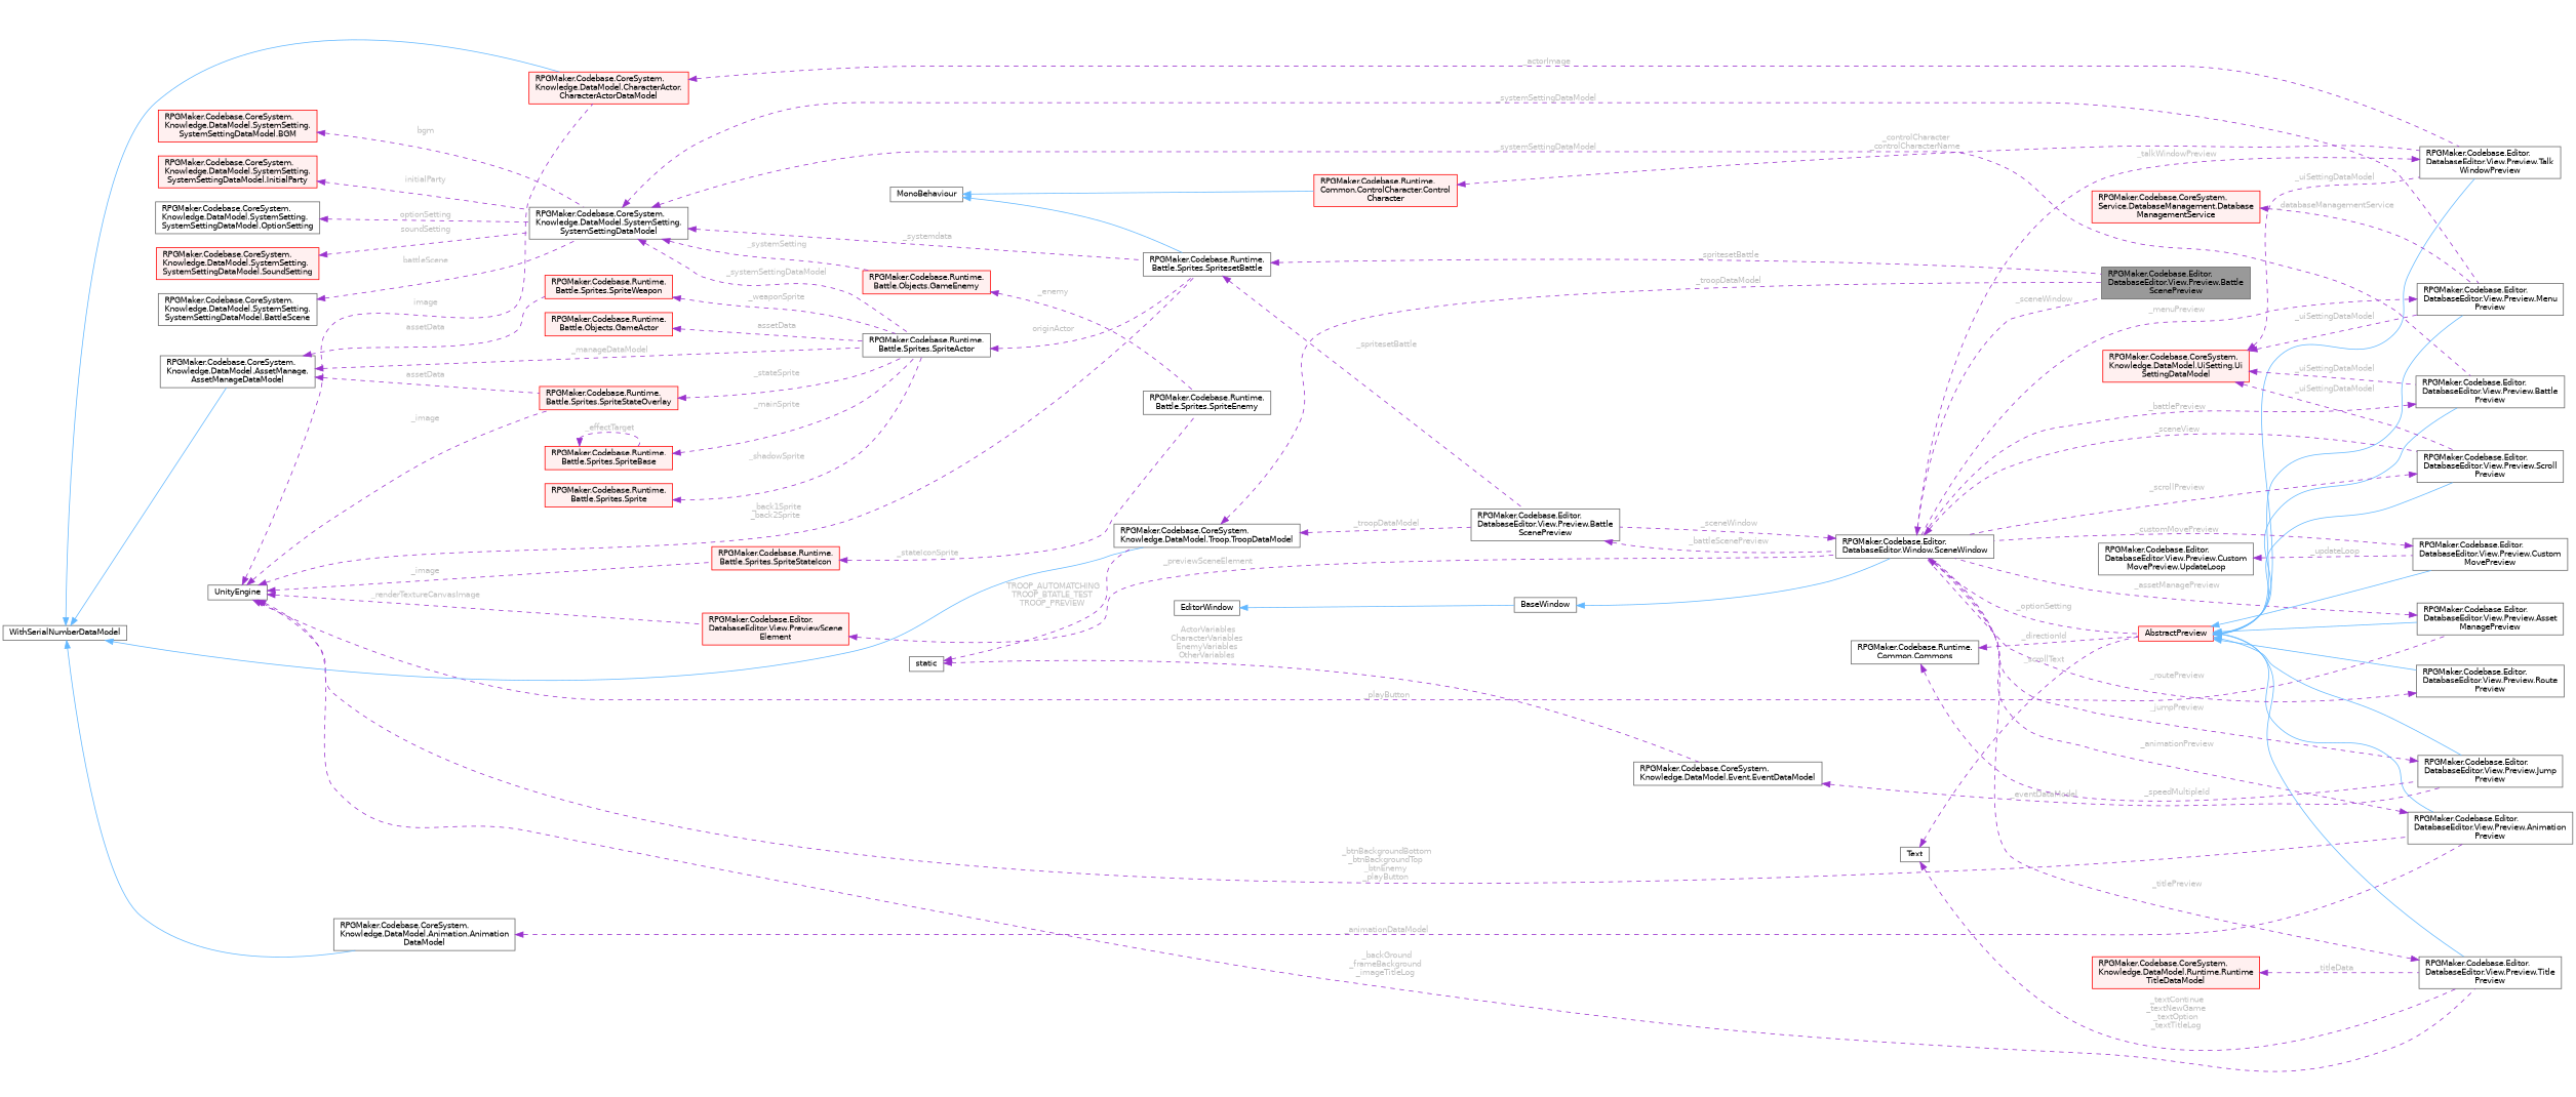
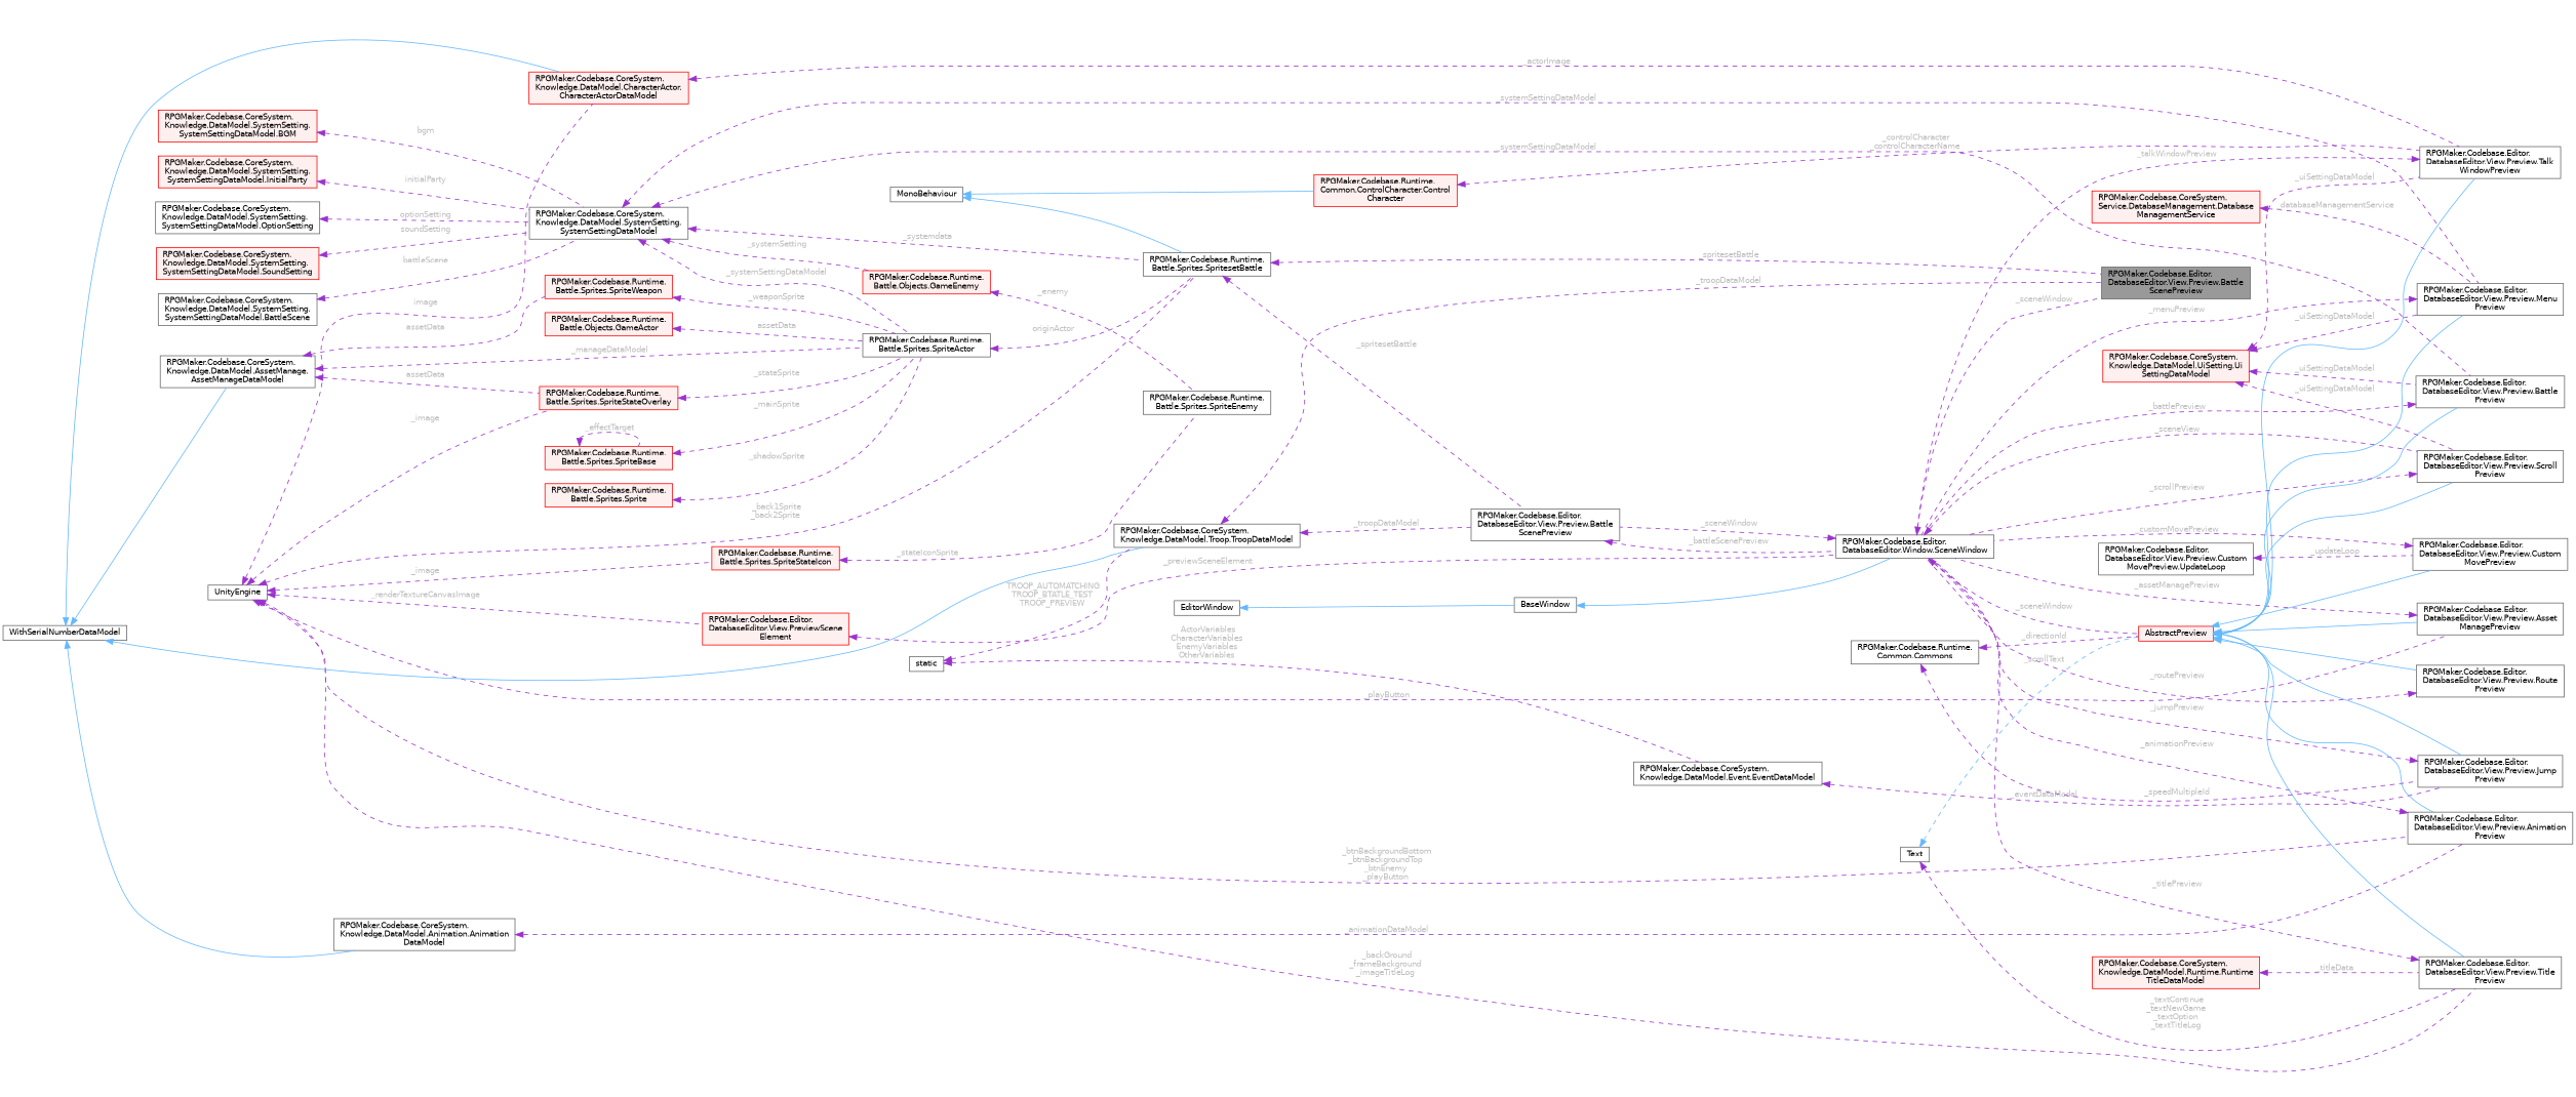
  digraph {
    rankdir=LR
    node [color=gray40 fillcolor=white fontname=Helvetica fontsize=10 shape=box style=filled]
    edge [color=darkorchid3 dir=back fontcolor=grey fontname=Helvetica fontsize=10 labelfontname=Helvetica labelfontsize=10 style=dashed]
    n1 [fillcolor=grey60 fontcolor=black height=0.2 label="RPGMaker.Codebase.Editor.\lDatabaseEditor.View.Preview.Battle\lScenePreview" width=0.4]
    n2 [height=0.2 label="RPGMaker.Codebase.Runtime.\lBattle.Sprites.SpritesetBattle" width=0.4]
    n3 [height=0.2 label="RPGMaker.Codebase.Editor.\lDatabaseEditor.View.Preview.Battle\lScenePreview" width=0.4]
    n4 [height=0.2 label="RPGMaker.Codebase.Editor.\lDatabaseEditor.Window.SceneWindow" width=0.4]
    n5 [height=0.2 label=MonoBehaviour width=0.4]
    n6 [color=red fillcolor="#FFF0F0" height=0.2 label="RPGMaker.Codebase.Runtime.\lCommon.ControlCharacter.Control\lCharacter" width=0.4]
    n7 [color=red fillcolor="#FFF0F0" height=0.2 label="RPGMaker.Codebase.Runtime.\lBattle.Sprites.Sprite" width=0.4]
    n8 [height=0.2 label="RPGMaker.Codebase.Runtime.\lBattle.Sprites.SpriteActor" width=0.4]
    n9 [height=0.2 label="RPGMaker.Codebase.Editor.\lDatabaseEditor.View.Preview.Talk\lWindowPreview" width=0.4]
    n10 [height=0.2 label=UnityEngine width=0.4]
    n11 [color=red fillcolor="#FFF0F0" height=0.2 label="RPGMaker.Codebase.Runtime.\lBattle.Sprites.SpriteStateOverlay" width=0.4]
    n12 [color=red fillcolor="#FFF0F0" height=0.2 label="RPGMaker.Codebase.Runtime.\lBattle.Sprites.SpriteStateIcon" width=0.4]
    n13 [height=0.2 label="RPGMaker.Codebase.Editor.\lDatabaseEditor.View.Preview.Title\lPreview" width=0.4]
    n14 [height=0.2 label="RPGMaker.Codebase.Editor.\lDatabaseEditor.View.Preview.Asset\lManagePreview" width=0.4]
    n15 [color=red fillcolor="#FFF0F0" height=0.2 label="RPGMaker.Codebase.CoreSystem.\lKnowledge.DataModel.CharacterActor.\lCharacterActorDataModel" width=0.4]
    n16 [height=0.2 label="RPGMaker.Codebase.Editor.\lDatabaseEditor.View.Preview.Animation\lPreview" width=0.4]
    n17 [color=red fillcolor="#FFF0F0" height=0.2 label="RPGMaker.Codebase.Editor.\lDatabaseEditor.View.PreviewScene\lElement" width=0.4]
    n18 [height=0.2 label="RPGMaker.Codebase.Runtime.\lBattle.Sprites.SpriteEnemy" width=0.4]
    n19 [height=0.2 label="RPGMaker.Codebase.CoreSystem.\lKnowledge.DataModel.SystemSetting.\lSystemSettingDataModel" width=0.4]
    n20 [color=red fillcolor="#FFF0F0" height=0.2 label="RPGMaker.Codebase.Runtime.\lBattle.Objects.GameEnemy" width=0.4]
    n21 [height=0.2 label="RPGMaker.Codebase.Editor.\lDatabaseEditor.View.Preview.Menu\lPreview" width=0.4]
    n22 [height=0.2 label="RPGMaker.Codebase.Editor.\lDatabaseEditor.View.Preview.Battle\lPreview" width=0.4]
    n23 [height=0.2 label="RPGMaker.Codebase.CoreSystem.\lKnowledge.DataModel.SystemSetting.\lSystemSettingDataModel.BattleScene" width=0.4]
    n24 [color=red fillcolor="#FFF0F0" height=0.2 label="RPGMaker.Codebase.CoreSystem.\lKnowledge.DataModel.SystemSetting.\lSystemSettingDataModel.BGM" width=0.4]
    n25 [color=red fillcolor="#FFF0F0" height=0.2 label="RPGMaker.Codebase.CoreSystem.\lKnowledge.DataModel.SystemSetting.\lSystemSettingDataModel.InitialParty" width=0.4]
    n26 [height=0.2 label="RPGMaker.Codebase.CoreSystem.\lKnowledge.DataModel.SystemSetting.\lSystemSettingDataModel.OptionSetting" width=0.4]
    n27 [color=red fillcolor="#FFF0F0" height=0.2 label="RPGMaker.Codebase.CoreSystem.\lKnowledge.DataModel.SystemSetting.\lSystemSettingDataModel.SoundSetting" width=0.4]
    n28 [color=red fillcolor="#FFF0F0" height=0.2 label="RPGMaker.Codebase.Runtime.\lBattle.Objects.GameActor" width=0.4]
    n29 [color=red fillcolor="#FFF0F0" height=0.2 label="RPGMaker.Codebase.Runtime.\lBattle.Sprites.SpriteBase" width=0.4]
    n30 [height=0.2 label="RPGMaker.Codebase.CoreSystem.\lKnowledge.DataModel.AssetManage.\lAssetManageDataModel" width=0.4]
    n31 [color=red fillcolor="#FFF0F0" height=0.2 label="RPGMaker.Codebase.Runtime.\lBattle.Sprites.SpriteWeapon" width=0.4]
    n32 [height=0.2 label=WithSerialNumberDataModel width=0.4]
    n33 [height=0.2 label="RPGMaker.Codebase.CoreSystem.\lKnowledge.DataModel.Troop.TroopDataModel" width=0.4]
    n34 [height=0.2 label="RPGMaker.Codebase.CoreSystem.\lKnowledge.DataModel.Animation.Animation\lDataModel" width=0.4]
    n35 [height=0.2 label=static width=0.4]
    n36 [height=0.2 label="RPGMaker.Codebase.CoreSystem.\lKnowledge.DataModel.Event.EventDataModel" width=0.4]
    n37 [height=0.2 label="RPGMaker.Codebase.Editor.\lDatabaseEditor.View.Preview.Jump\lPreview" width=0.4]
    n38 [color=red fillcolor="#FFF0F0" height=0.2 label=AbstractPreview width=0.4]
    n39 [height=0.2 label="RPGMaker.Codebase.Editor.\lDatabaseEditor.View.Preview.Scroll\lPreview" width=0.4]
    n40 [height=0.2 label="RPGMaker.Codebase.Editor.\lDatabaseEditor.View.Preview.Route\lPreview" width=0.4]
    n41 [height=0.2 label="RPGMaker.Codebase.Editor.\lDatabaseEditor.View.Preview.Custom\lMovePreview" width=0.4]
    n42 [height=0.2 label=BaseWindow width=0.4]
    n43 [height=0.2 label=EditorWindow width=0.4]
    n44 [height=0.2 label=Text width=0.4]
    n45 [height=0.2 label="RPGMaker.Codebase.Runtime.\lCommon.Commons" width=0.4]
    n46 [color=red fillcolor="#FFF0F0" height=0.2 label="RPGMaker.Codebase.CoreSystem.\lKnowledge.DataModel.Runtime.Runtime\lTitleDataModel" width=0.4]
    n47 [color=red fillcolor="#FFF0F0" height=0.2 label="RPGMaker.Codebase.CoreSystem.\lService.DatabaseManagement.Database\lManagementService" width=0.4]
    n48 [color=red fillcolor="#FFF0F0" height=0.2 label="RPGMaker.Codebase.CoreSystem.\lKnowledge.DataModel.UiSetting.Ui\lSettingDataModel" width=0.4]
    n49 [height=0.2 label="RPGMaker.Codebase.Editor.\lDatabaseEditor.View.Preview.Custom\lMovePreview.UpdateLoop" width=0.4]
    n2 -> n1 [label=" _spritesetBattle"]
    n2 -> n3 [label=" _spritesetBattle"]
    n3 -> n4 [label=" _battleScenePreview"]
    n4 -> n1 [label=" _sceneWindow"]
    n4 -> n3 [label=" _sceneWindow"]
-   n4 -> n38 [label=" _optionSetting"]
+   n4 -> n38 [label=" _sceneWindow"]
    n4 -> n39 [label=" _sceneView"]
    n5 -> n2 [color=steelblue1 style=solid fontcolor=""]
    n5 -> n6 [color=steelblue1 style=solid fontcolor=""]
    n6 -> n9 [label=" _controlCharacter\n_controlCharacterName"]
    n7 -> n8 [label=" _shadowSprite"]
    n8 -> n2 [label=" originActor"]
    n9 -> n4 [label=" _talkWindowPreview"]
    n10 -> n2 [label=" _back1Sprite\n_back2Sprite"]
    n10 -> n11 [label=" _image"]
    n10 -> n12 [label=" _image"]
    n10 -> n13 [label=" _backGround\n_frameBackground\n_imageTitleLog"]
    n10 -> n14 [label=" _playButton"]
    n10 -> n15 [label=" image"]
    n10 -> n16 [label=" _btnBackgroundBottom\n_btnBackgroundTop\n_btnEnemy\n_playButton"]
    n10 -> n17 [label=" _renderTextureCanvasImage"]
    n11 -> n8 [label=" _stateSprite"]
    n12 -> n18 [label=" _stateIconSprite"]
    n13 -> n4 [label=" _titlePreview"]
    n14 -> n4 [label=" _assetManagePreview"]
    n15 -> n9 [label=" _actorImage"]
    n16 -> n4 [label=" _animationPreview"]
    n17 -> n4 [label=" _previewSceneElement"]
    n19 -> n2 [label=" _systemdata"]
    n19 -> n8 [label=" _systemSettingDataModel"]
    n19 -> n20 [label=" _systemSetting"]
    n19 -> n21 [label=" _systemSettingDataModel"]
    n19 -> n22 [label=" _systemSettingDataModel"]
    n20 -> n18 [label=" _enemy"]
    n21 -> n4 [label=" _menuPreview"]
    n22 -> n4 [label=" _battlePreview"]
    n23 -> n19 [label=" battleScene"]
    n24 -> n19 [label=" bgm"]
    n25 -> n19 [label=" initialParty"]
    n26 -> n19 [label=" optionSetting"]
    n27 -> n19 [label=" soundSetting"]
    n28 -> n8 [label=" assetData"]
    n29 -> n8 [label=" _mainSprite"]
    n29 -> n29 [label=" _effectTarget"]
    n30 -> n8 [label=" _manageDataModel"]
    n30 -> n11 [label=" assetData"]
    n30 -> n31 [label=" assetData"]
    n31 -> n8 [label=" _weaponSprite"]
    n32 -> n15 [color=steelblue1 style=solid fontcolor=""]
    n32 -> n30 [color=steelblue1 style=solid fontcolor=""]
    n32 -> n33 [color=steelblue1 style=solid fontcolor=""]
    n32 -> n34 [color=steelblue1 style=solid fontcolor=""]
    n33 -> n1 [label=" _troopDataModel"]
    n33 -> n3 [label=" _troopDataModel"]
    n34 -> n16 [label=" _animationDataModel"]
    n35 -> n33 [label=" TROOP_AUTOMATCHING\nTROOP_BTATLE_TEST\nTROOP_PREVIEW"]
    n35 -> n36 [label=" ActorVariables\nCharacterVariables\nEnemyVariables\nOtherVariables"]
    n36 -> n37 [label=" _eventDataModel"]
    n37 -> n4 [label=" _jumpPreview"]
    n38 -> n9 [color=steelblue1 style=solid fontcolor=""]
    n38 -> n13 [color=steelblue1 style=solid fontcolor=""]
    n38 -> n14 [color=steelblue1 style=solid fontcolor=""]
    n38 -> n16 [color=steelblue1 style=solid fontcolor=""]
    n38 -> n21 [color=steelblue1 style=solid fontcolor=""]
    n38 -> n22 [color=steelblue1 style=solid fontcolor=""]
    n38 -> n37 [color=steelblue1 style=solid fontcolor=""]
    n38 -> n39 [color=steelblue1 style=solid fontcolor=""]
    n38 -> n40 [color=steelblue1 style=solid fontcolor=""]
    n38 -> n41 [color=steelblue1 style=solid fontcolor=""]
    n39 -> n4 [label=" _scrollPreview"]
    n40 -> n4 [label=" _routePreview"]
    n41 -> n4 [label=" _customMovePreview"]
    n42 -> n4 [color=steelblue1 style=solid fontcolor=""]
    n43 -> n42 [color=steelblue1 style=solid fontcolor=""]
    n44 -> n13 [label=" _textContinue\n_textNewGame\n_textOption\n_textTitleLog"]
-   n44 -> n38 [label=" _scrollText"]
+   n44 -> n38 [color=steelblue1 label=" _scrollText"]
    n45 -> n37 [label=" _speedMultipleId"]
    n45 -> n38 [label=" _directionId"]
    n46 -> n13 [label=" _titleData"]
    n47 -> n21 [label=" _databaseManagementService"]
    n48 -> n9 [label=" _uiSettingDataModel"]
    n48 -> n21 [label=" _uiSettingDataModel"]
    n48 -> n22 [label=" _uiSettingDataModel"]
    n48 -> n39 [label=" _uiSettingDataModel"]
    n49 -> n41 [label=" _updateLoop"]
  }
